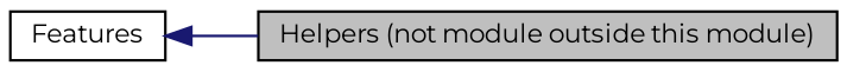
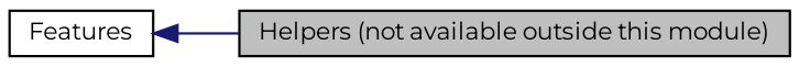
  digraph {
    rankdir=LR
    fontname=Montserrat
    node [color=black fontname=Montserrat fontsize=10 shape=record style=filled]
-   n1 [fillcolor=grey75 fontcolor=black height=0.2 label="Helpers (not module outside this module)" width=0.4]
+   n1 [fillcolor=grey75 fontcolor=black height=0.2 label="Helpers (not available outside this module)" width=0.4]
    n2 [fillcolor=white height=0.2 label=Features width=0.4]
    n2 -> n1 [color=midnightblue dir=back fontname=Montserrat fontsize=8 labelfontname="FreeSans.ttf" labelfontsize=8 shape=plaintext style=solid]
  }
